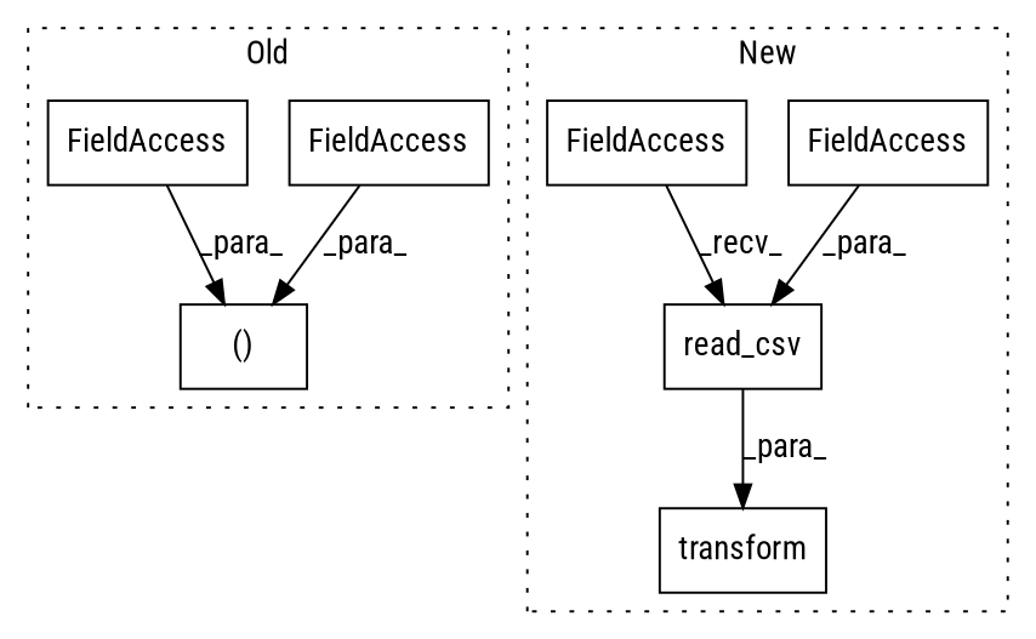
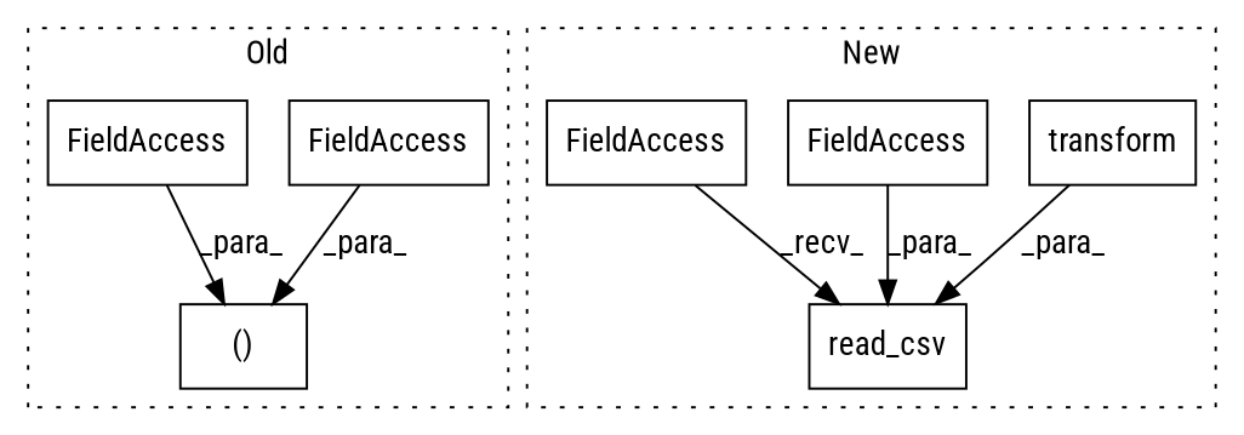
  digraph {
    fontname="Roboto Condensed"
    node [a=22 fontname="Roboto Condensed" l=1 shape=box]
    edge [fontname="Roboto Condensed"]
    n1 [a=106 l=32 label="()" s=12505]
    n2 [label=FieldAccess s=12520]
    n3 [label=FieldAccess s=12506]
    n4 [a=32 l="9,1" label=read_csv s="12790,12819"]
    n5 [a=32 l="10,1" label=transform s="12773,12820"]
    n6 [l=20 label=FieldAccess s=12799]
    n7 [l=6 label=FieldAccess s=12783]
    subgraph cluster_1 {
      label=Old
      style=dotted
      n1
      n2
      n3
    }
    subgraph cluster_2 {
      label=New
      style=dotted
      n4
      n5
      n6
      n7
    }
    n2 -> n1 [label=_para_]
    n3 -> n1 [label=_para_]
-   n4 -> n5 [label=_para_]
+   n5 -> n4 [label=_para_]
    n6 -> n4 [label=_para_]
    n7 -> n4 [label=_recv_]
  }
